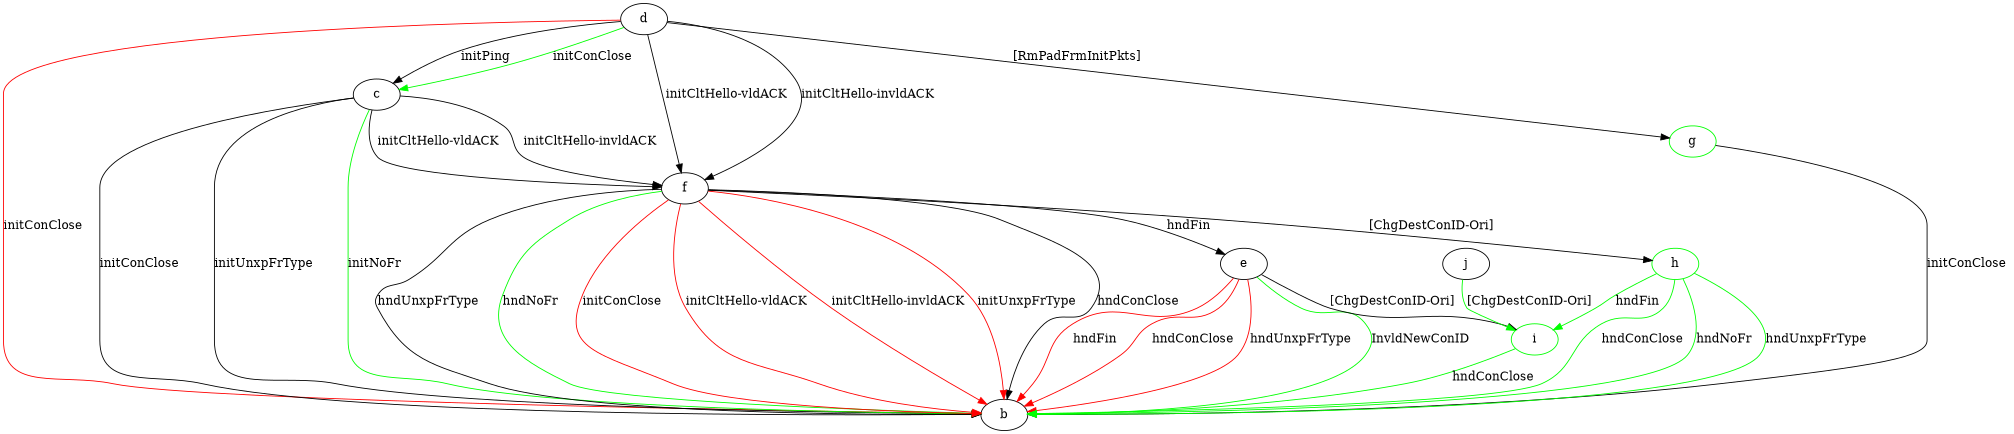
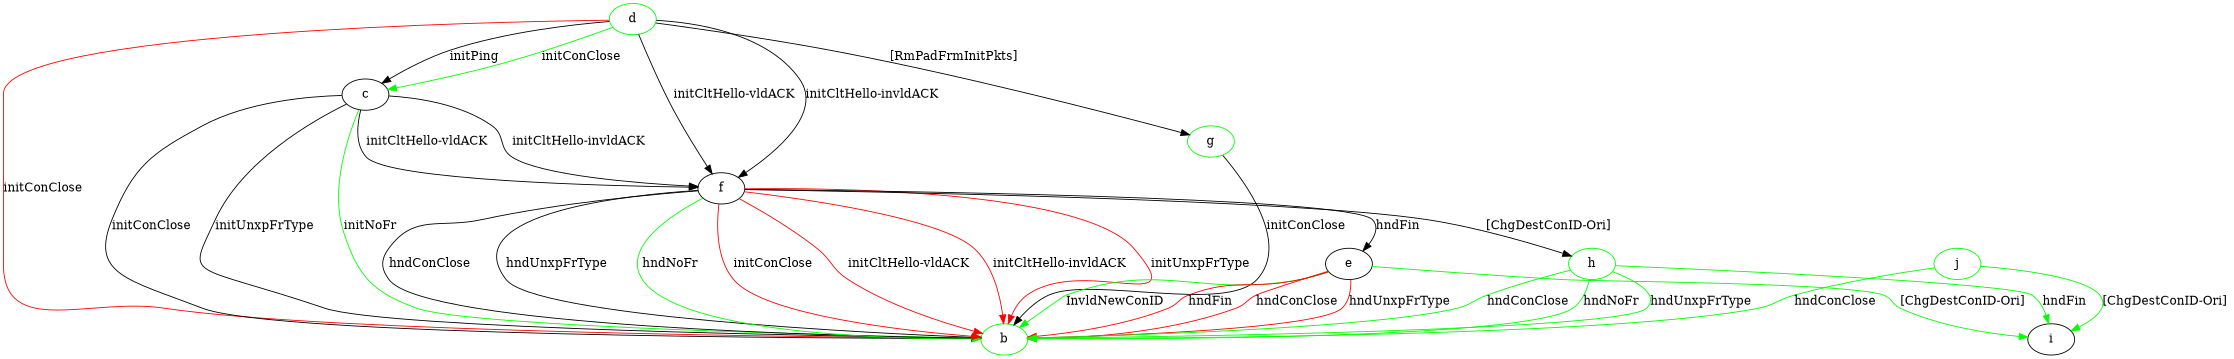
  digraph {
-   d
+   d [color=green]
    c
-   b
+   b [color=green]
    f
    g [color=green]
    e
    h [color=green]
-   i [color=green]
-   j [color=black]
+   i [color=black]
+   j [color=green]
    d -> c [label="initPing "]
    d -> c [color=green label="initConClose "]
    d -> b [color=red label="initConClose "]
    d -> f [label="initCltHello-vldACK "]
    d -> f [label="initCltHello-invldACK "]
    d -> g [label="[RmPadFrmInitPkts] "]
    c -> b [label="initConClose "]
    c -> b [label="initUnxpFrType "]
    c -> b [color=green label="initNoFr "]
    c -> f [label="initCltHello-vldACK "]
    c -> f [label="initCltHello-invldACK "]
    f -> b [label="hndConClose "]
    f -> b [label="hndUnxpFrType "]
    f -> b [color=green label="hndNoFr "]
    f -> b [color=red label="initConClose "]
    f -> b [color=red label="initCltHello-vldACK "]
    f -> b [color=red label="initCltHello-invldACK "]
    f -> b [color=red label="initUnxpFrType "]
    f -> e [label="hndFin "]
    f -> h [color=black label="[ChgDestConID-Ori] "]
    g -> b [label="initConClose "]
    e -> b [color=green label="InvldNewConID "]
    e -> b [color=red label="hndFin "]
    e -> b [color=red label="hndConClose "]
    e -> b [color=red label="hndUnxpFrType "]
-   e -> i [color=black label="[ChgDestConID-Ori] "]
+   e -> i [color=green label="[ChgDestConID-Ori] "]
    h -> b [color=green label="hndConClose "]
    h -> b [color=green label="hndNoFr "]
    h -> b [color=green label="hndUnxpFrType "]
    h -> i [color=green label="hndFin "]
-   i -> b [color=green label="hndConClose "]
+   j -> b [color=green label="hndConClose "]
    j -> i [color=green label="[ChgDestConID-Ori] "]
  }
